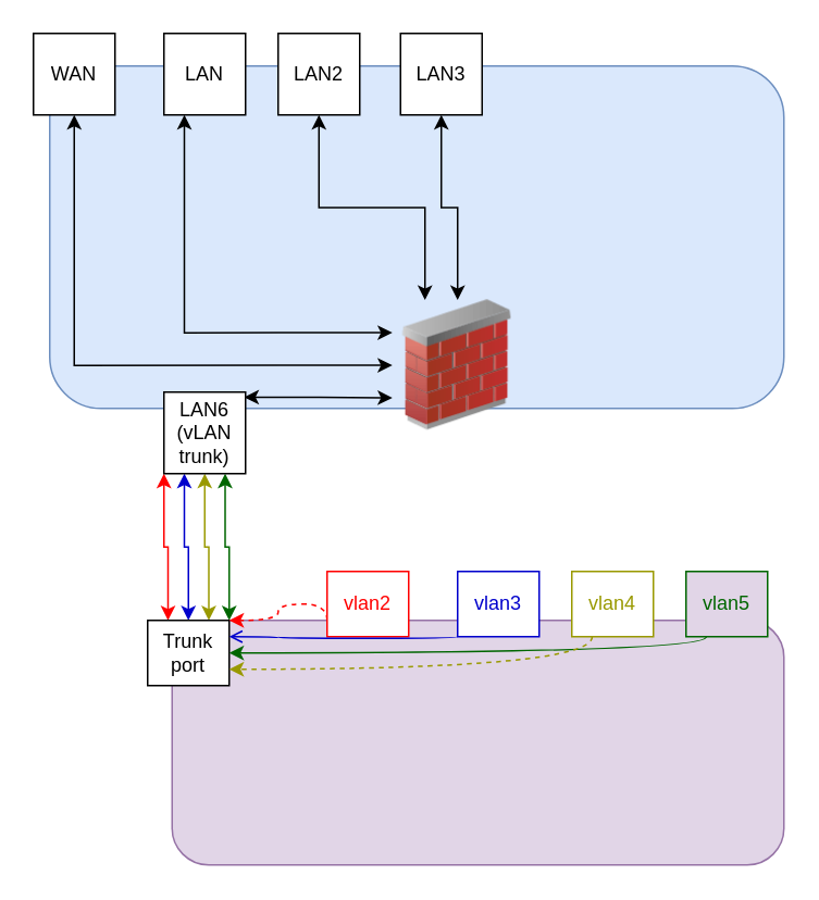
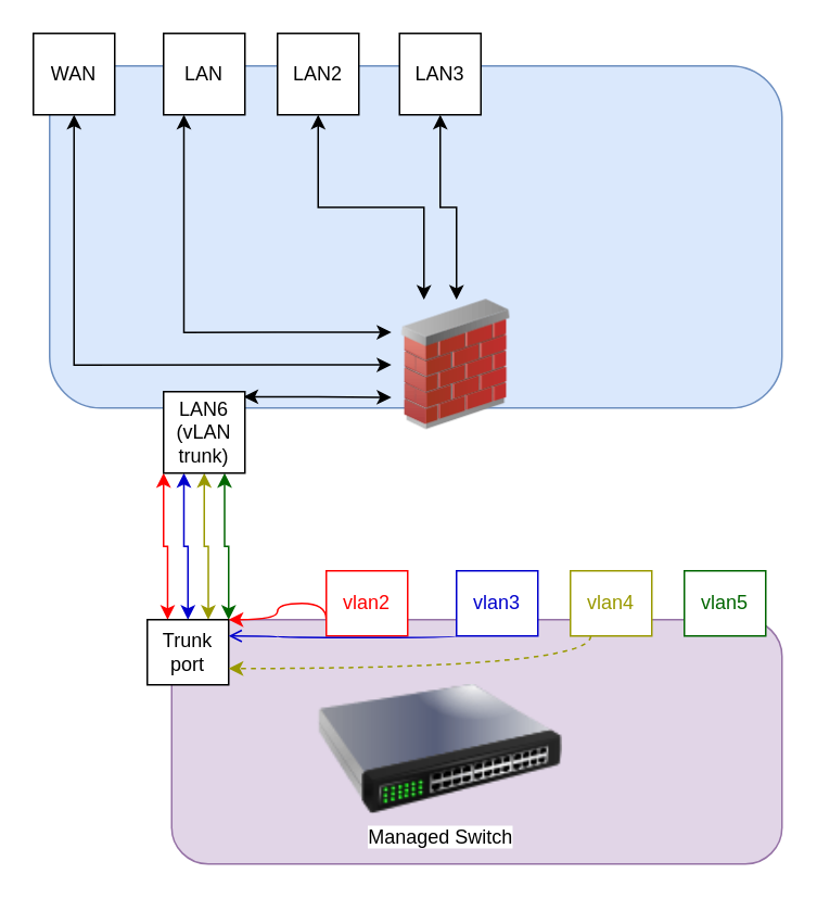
  <mxCell id="0" />
  <mxCell id="1" parent="0" />
  <mxCell id="2" value="" style="rounded=1;whiteSpace=wrap;html=1;fillColor=#dae8fc;strokeColor=#6c8ebf;" vertex="1" parent="1"><mxGeometry x="30" y="40" width="450" height="210" as="geometry" /></mxCell>
  <mxCell id="3" value="" style="rounded=1;whiteSpace=wrap;html=1;fillColor=#e1d5e7;strokeColor=#9673a6;" vertex="1" parent="1"><mxGeometry x="105" y="380" width="375" height="150" as="geometry" /></mxCell>
  <mxCell id="4" style="edgeStyle=orthogonalEdgeStyle;rounded=0;orthogonalLoop=1;jettySize=auto;html=1;exitX=0.5;exitY=0;exitDx=0;exitDy=0;startArrow=classic;startFill=1;" edge="1" parent="1" source="8" target="25"><mxGeometry relative="1" as="geometry" /></mxCell>
  <mxCell id="5" style="edgeStyle=orthogonalEdgeStyle;rounded=0;orthogonalLoop=1;jettySize=auto;html=1;exitX=0.25;exitY=0;exitDx=0;exitDy=0;startArrow=classic;startFill=1;" edge="1" parent="1" source="8" target="26"><mxGeometry relative="1" as="geometry" /></mxCell>
  <mxCell id="6" style="edgeStyle=orthogonalEdgeStyle;rounded=0;orthogonalLoop=1;jettySize=auto;html=1;exitX=0;exitY=0.25;exitDx=0;exitDy=0;entryX=0.25;entryY=1;entryDx=0;entryDy=0;startArrow=classic;startFill=1;" edge="1" parent="1" source="8" target="27"><mxGeometry relative="1" as="geometry" /></mxCell>
  <mxCell id="7" style="edgeStyle=orthogonalEdgeStyle;rounded=0;orthogonalLoop=1;jettySize=auto;html=1;exitX=0;exitY=0.5;exitDx=0;exitDy=0;startArrow=classic;startFill=1;" edge="1" parent="1" source="8" target="24"><mxGeometry relative="1" as="geometry" /></mxCell>
  <mxCell id="8" value="" style="image;html=1;image=img/lib/clip_art/networking/Firewall_02_128x128.png" vertex="1" parent="1"><mxGeometry x="240" y="183.55" width="80" height="80" as="geometry" /></mxCell>
  <mxCell id="9" value="" style="shape=image;verticalLabelPosition=bottom;labelBackgroundColor=default;verticalAlign=top;aspect=fixed;imageAspect=0;image=https://upload.wikimedia.org/wikipedia/commons/thumb/b/b9/PfSense_logo.png/1200px-PfSense_logo.png;" vertex="1" parent="1"><mxGeometry x="310.03" y="110" width="169.97" height="50" as="geometry" /></mxCell>
+ <mxCell id="10" value="Managed Switch" style="image;html=1;image=img/lib/clip_art/networking/Switch_128x128.png" vertex="1" parent="1"><mxGeometry x="145" y="420" width="250" height="80" as="geometry" /></mxCell>
  <mxCell id="11" style="edgeStyle=orthogonalEdgeStyle;rounded=0;orthogonalLoop=1;jettySize=auto;html=1;exitX=0.25;exitY=0;exitDx=0;exitDy=0;entryX=0;entryY=1;entryDx=0;entryDy=0;startArrow=classic;startFill=1;strokeColor=#FF0000;" edge="1" parent="1" source="15" target="29"><mxGeometry relative="1" as="geometry" /></mxCell>
  <mxCell id="12" style="edgeStyle=orthogonalEdgeStyle;rounded=0;orthogonalLoop=1;jettySize=auto;html=1;exitX=0.5;exitY=0;exitDx=0;exitDy=0;entryX=0.25;entryY=1;entryDx=0;entryDy=0;startArrow=classic;startFill=1;strokeColor=#0000CC;" edge="1" parent="1" source="15" target="29"><mxGeometry relative="1" as="geometry" /></mxCell>
  <mxCell id="13" style="edgeStyle=orthogonalEdgeStyle;rounded=0;orthogonalLoop=1;jettySize=auto;html=1;exitX=0.75;exitY=0;exitDx=0;exitDy=0;entryX=0.5;entryY=1;entryDx=0;entryDy=0;startArrow=classic;startFill=1;strokeColor=#999900;" edge="1" parent="1" source="15" target="29"><mxGeometry relative="1" as="geometry" /></mxCell>
  <mxCell id="14" style="edgeStyle=orthogonalEdgeStyle;rounded=0;orthogonalLoop=1;jettySize=auto;html=1;exitX=1;exitY=0;exitDx=0;exitDy=0;entryX=0.75;entryY=1;entryDx=0;entryDy=0;startArrow=classic;startFill=1;strokeColor=#006600;" edge="1" parent="1" source="15" target="29"><mxGeometry relative="1" as="geometry" /></mxCell>
  <mxCell id="15" value="Trunk port" style="rounded=0;whiteSpace=wrap;html=1;" vertex="1" parent="1"><mxGeometry x="90" y="380" width="50" height="40" as="geometry" /></mxCell>
- <mxCell id="16" style="edgeStyle=orthogonalEdgeStyle;rounded=0;orthogonalLoop=1;jettySize=auto;html=1;exitX=0;exitY=0.75;exitDx=0;exitDy=0;entryX=1;entryY=0;entryDx=0;entryDy=0;strokeColor=#FF0000;curved=1;dashed=1;" edge="1" parent="1" source="17" target="15"><mxGeometry relative="1" as="geometry"><Array as="points"><mxPoint x="200" y="370" /><mxPoint x="170" y="370" /><mxPoint x="170" y="380" /></Array></mxGeometry></mxCell>
+ <mxCell id="16" style="edgeStyle=orthogonalEdgeStyle;rounded=0;orthogonalLoop=1;jettySize=auto;html=1;exitX=0;exitY=0.75;exitDx=0;exitDy=0;entryX=1;entryY=0;entryDx=0;entryDy=0;strokeColor=#FF0000;curved=1;" edge="1" parent="1" source="17" target="15"><mxGeometry relative="1" as="geometry"><Array as="points"><mxPoint x="200" y="370" /><mxPoint x="170" y="370" /><mxPoint x="170" y="380" /></Array></mxGeometry></mxCell>
  <mxCell id="17" value="vlan2" style="rounded=0;whiteSpace=wrap;html=1;strokeColor=#FF0000;labelBackgroundColor=default;fontColor=#FF0000;" vertex="1" parent="1"><mxGeometry x="200" y="350" width="50" height="40" as="geometry" /></mxCell>
- <mxCell id="18" style="edgeStyle=orthogonalEdgeStyle;rounded=0;orthogonalLoop=1;jettySize=auto;html=1;exitX=0.25;exitY=1;exitDx=0;exitDy=0;fontColor=#006600;curved=1;strokeColor=#006600;entryX=1;entryY=0.5;entryDx=0;entryDy=0;" edge="1" parent="1" source="19" target="15"><mxGeometry relative="1" as="geometry"><mxPoint x="140" y="400" as="targetPoint" /><Array as="points"><mxPoint x="433" y="400" /></Array></mxGeometry></mxCell>
- <mxCell id="19" value="vlan5" style="rounded=0;whiteSpace=wrap;html=1;strokeColor=#006600;fontColor=#006600;fillColor=#e1d5e7;" vertex="1" parent="1"><mxGeometry x="420" y="350" width="50" height="40" as="geometry" /></mxCell>
+ <mxCell id="19" value="vlan5" style="rounded=0;whiteSpace=wrap;html=1;strokeColor=#006600;fontColor=#006600;" vertex="1" parent="1"><mxGeometry x="420" y="350" width="50" height="40" as="geometry" /></mxCell>
  <mxCell id="20" style="edgeStyle=orthogonalEdgeStyle;rounded=0;orthogonalLoop=1;jettySize=auto;html=1;exitX=0.25;exitY=1;exitDx=0;exitDy=0;strokeColor=#999900;curved=1;entryX=1;entryY=0.75;entryDx=0;entryDy=0;dashed=1;" edge="1" parent="1" source="21" target="15"><mxGeometry relative="1" as="geometry"><mxPoint x="160" y="390" as="targetPoint" /><Array as="points"><mxPoint x="362" y="410" /></Array></mxGeometry></mxCell>
  <mxCell id="21" value="vlan4" style="rounded=0;whiteSpace=wrap;html=1;strokeColor=#999900;fontColor=#999900;" vertex="1" parent="1"><mxGeometry x="350" y="350" width="50" height="40" as="geometry" /></mxCell>
  <mxCell id="22" style="edgeStyle=orthogonalEdgeStyle;rounded=0;orthogonalLoop=1;jettySize=auto;html=1;exitX=0;exitY=1;exitDx=0;exitDy=0;strokeColor=#0000CC;curved=1;entryX=1;entryY=0.25;entryDx=0;entryDy=0;endArrow=open;" edge="1" parent="1" source="23" target="15"><mxGeometry relative="1" as="geometry"><mxPoint x="160" y="390" as="targetPoint" /><Array as="points"><mxPoint x="280" y="391" /><mxPoint x="170" y="391" /><mxPoint x="140" y="390" /></Array></mxGeometry></mxCell>
  <mxCell id="23" value="vlan3" style="rounded=0;whiteSpace=wrap;html=1;strokeColor=#0000CC;fontColor=#0000CC;" vertex="1" parent="1"><mxGeometry x="280" y="350" width="50" height="40" as="geometry" /></mxCell>
  <mxCell id="24" value="WAN" style="whiteSpace=wrap;html=1;aspect=fixed;" vertex="1" parent="1"><mxGeometry x="20" y="20" width="50" height="50" as="geometry" /></mxCell>
  <mxCell id="25" value="LAN3" style="whiteSpace=wrap;html=1;aspect=fixed;" vertex="1" parent="1"><mxGeometry x="245" y="20" width="50" height="50" as="geometry" /></mxCell>
  <mxCell id="26" value="LAN2" style="whiteSpace=wrap;html=1;aspect=fixed;" vertex="1" parent="1"><mxGeometry x="170" y="20" width="50" height="50" as="geometry" /></mxCell>
  <mxCell id="27" value="LAN" style="whiteSpace=wrap;html=1;aspect=fixed;" vertex="1" parent="1"><mxGeometry x="100" y="20" width="50" height="50" as="geometry" /></mxCell>
  <mxCell id="28" style="edgeStyle=orthogonalEdgeStyle;rounded=0;orthogonalLoop=1;jettySize=auto;html=1;exitX=0.983;exitY=0.062;exitDx=0;exitDy=0;entryX=0;entryY=0.75;entryDx=0;entryDy=0;startArrow=classic;startFill=1;exitPerimeter=0;" edge="1" parent="1" source="29" target="8"><mxGeometry relative="1" as="geometry"><Array as="points" /></mxGeometry></mxCell>
  <mxCell id="29" value="LAN6&lt;br&gt;(vLAN trunk)" style="whiteSpace=wrap;html=1;aspect=fixed;" vertex="1" parent="1"><mxGeometry x="100" y="240" width="50" height="50" as="geometry" /></mxCell>
